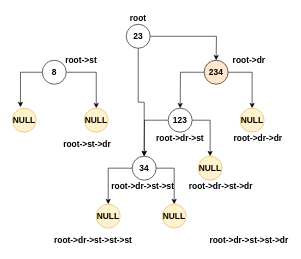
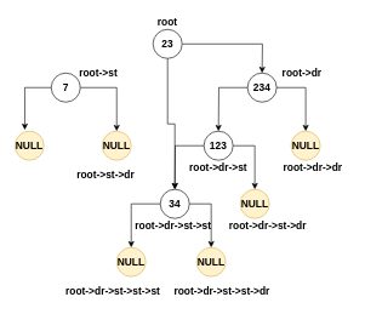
  <mxCell id="0" />
  <mxCell id="1" parent="0" />
  <mxCell id="2" style="edgeStyle=orthogonalEdgeStyle;rounded=0;orthogonalLoop=1;jettySize=auto;html=1;entryX=0.5;entryY=0;entryDx=0;entryDy=0;" edge="1" parent="1" source="4"><mxGeometry relative="1" as="geometry"><mxPoint x="360" y="100" as="targetPoint" /></mxGeometry></mxCell>
  <mxCell id="3" style="edgeStyle=orthogonalEdgeStyle;rounded=0;orthogonalLoop=1;jettySize=auto;html=1;" edge="1" parent="1" source="4" target="20"><mxGeometry relative="1" as="geometry" /></mxCell>
  <mxCell id="4" value="&lt;b&gt;&lt;font style=&quot;font-size: 14px&quot;&gt;23&lt;/font&gt;&lt;/b&gt;" style="ellipse;whiteSpace=wrap;html=1;aspect=fixed;" vertex="1" parent="1"><mxGeometry x="210" y="40" width="40" height="40" as="geometry" /></mxCell>
  <mxCell id="5" style="edgeStyle=orthogonalEdgeStyle;rounded=0;orthogonalLoop=1;jettySize=auto;html=1;entryX=0.5;entryY=0;entryDx=0;entryDy=0;" edge="1" parent="1" source="7"><mxGeometry relative="1" as="geometry"><mxPoint x="300" y="180" as="targetPoint" /></mxGeometry></mxCell>
  <mxCell id="6" style="edgeStyle=orthogonalEdgeStyle;rounded=0;orthogonalLoop=1;jettySize=auto;html=1;entryX=0.5;entryY=0;entryDx=0;entryDy=0;" edge="1" parent="1" source="7" target="8"><mxGeometry relative="1" as="geometry" /></mxCell>
- <mxCell id="7" value="&lt;b&gt;&lt;font style=&quot;font-size: 14px&quot;&gt;234&lt;/font&gt;&lt;/b&gt;" style="ellipse;whiteSpace=wrap;html=1;aspect=fixed;fillColor=#ffe6cc;" vertex="1" parent="1"><mxGeometry x="340" y="100" width="40" height="40" as="geometry" /></mxCell>
+ <mxCell id="7" value="&lt;b&gt;&lt;font style=&quot;font-size: 14px&quot;&gt;234&lt;/font&gt;&lt;/b&gt;" style="ellipse;whiteSpace=wrap;html=1;aspect=fixed;" vertex="1" parent="1"><mxGeometry x="340" y="100" width="40" height="40" as="geometry" /></mxCell>
  <mxCell id="8" value="&lt;b&gt;&lt;font style=&quot;font-size: 14px&quot;&gt;NULL&lt;/font&gt;&lt;/b&gt;" style="ellipse;whiteSpace=wrap;html=1;aspect=fixed;fillColor=#fff2cc;strokeColor=#d6b656;" vertex="1" parent="1"><mxGeometry x="400" y="180" width="40" height="40" as="geometry" /></mxCell>
  <mxCell id="9" style="edgeStyle=orthogonalEdgeStyle;rounded=0;orthogonalLoop=1;jettySize=auto;html=1;entryX=0.5;entryY=0;entryDx=0;entryDy=0;" edge="1" parent="1" source="11"><mxGeometry relative="1" as="geometry"><mxPoint x="240" y="260" as="targetPoint" /></mxGeometry></mxCell>
  <mxCell id="10" style="edgeStyle=orthogonalEdgeStyle;rounded=0;orthogonalLoop=1;jettySize=auto;html=1;entryX=0.5;entryY=0;entryDx=0;entryDy=0;" edge="1" parent="1" source="11" target="12"><mxGeometry relative="1" as="geometry" /></mxCell>
  <mxCell id="11" value="&lt;b&gt;&lt;font style=&quot;font-size: 14px&quot;&gt;123&lt;/font&gt;&lt;/b&gt;" style="ellipse;whiteSpace=wrap;html=1;aspect=fixed;" vertex="1" parent="1"><mxGeometry x="280" y="180" width="40" height="40" as="geometry" /></mxCell>
  <mxCell id="12" value="&lt;b&gt;&lt;font style=&quot;font-size: 14px&quot;&gt;NULL&lt;/font&gt;&lt;/b&gt;" style="ellipse;whiteSpace=wrap;html=1;aspect=fixed;fillColor=#fff2cc;strokeColor=#d6b656;" vertex="1" parent="1"><mxGeometry x="330" y="260" width="40" height="40" as="geometry" /></mxCell>
  <mxCell id="13" style="edgeStyle=orthogonalEdgeStyle;rounded=0;orthogonalLoop=1;jettySize=auto;html=1;entryX=0.34;entryY=-0.045;entryDx=0;entryDy=0;entryPerimeter=0;" edge="1" parent="1" source="15" target="16"><mxGeometry relative="1" as="geometry" /></mxCell>
  <mxCell id="14" style="edgeStyle=orthogonalEdgeStyle;rounded=0;orthogonalLoop=1;jettySize=auto;html=1;entryX=0.5;entryY=0;entryDx=0;entryDy=0;" edge="1" parent="1" source="15" target="17"><mxGeometry relative="1" as="geometry" /></mxCell>
- <mxCell id="15" value="&lt;b&gt;&lt;font style=&quot;font-size: 14px&quot;&gt;8&lt;/font&gt;&lt;/b&gt;" style="ellipse;whiteSpace=wrap;html=1;aspect=fixed;" vertex="1" parent="1"><mxGeometry x="70" y="100" width="40" height="40" as="geometry" /></mxCell>
+ <mxCell id="15" value="&lt;b&gt;&lt;font style=&quot;font-size: 14px&quot;&gt;7&lt;/font&gt;&lt;/b&gt;" style="ellipse;whiteSpace=wrap;html=1;aspect=fixed;" vertex="1" parent="1"><mxGeometry x="70" y="100" width="40" height="40" as="geometry" /></mxCell>
  <mxCell id="16" value="&lt;b&gt;&lt;font style=&quot;font-size: 14px&quot;&gt;NULL&lt;/font&gt;&lt;/b&gt;" style="ellipse;whiteSpace=wrap;html=1;aspect=fixed;fillColor=#fff2cc;strokeColor=#d6b656;" vertex="1" parent="1"><mxGeometry x="20" y="180" width="40" height="40" as="geometry" /></mxCell>
  <mxCell id="17" value="&lt;b&gt;&lt;font style=&quot;font-size: 14px&quot;&gt;NULL&lt;/font&gt;&lt;/b&gt;" style="ellipse;whiteSpace=wrap;html=1;aspect=fixed;fillColor=#fff2cc;strokeColor=#d6b656;" vertex="1" parent="1"><mxGeometry x="140" y="180" width="40" height="40" as="geometry" /></mxCell>
  <mxCell id="18" style="edgeStyle=orthogonalEdgeStyle;rounded=0;orthogonalLoop=1;jettySize=auto;html=1;entryX=0.5;entryY=0;entryDx=0;entryDy=0;" edge="1" parent="1" source="20" target="21"><mxGeometry relative="1" as="geometry" /></mxCell>
  <mxCell id="19" style="edgeStyle=orthogonalEdgeStyle;rounded=0;orthogonalLoop=1;jettySize=auto;html=1;entryX=0.5;entryY=0;entryDx=0;entryDy=0;" edge="1" parent="1" source="20" target="22"><mxGeometry relative="1" as="geometry" /></mxCell>
  <mxCell id="20" value="&lt;b&gt;&lt;font style=&quot;font-size: 14px&quot;&gt;34&lt;/font&gt;&lt;/b&gt;" style="ellipse;whiteSpace=wrap;html=1;aspect=fixed;" vertex="1" parent="1"><mxGeometry x="220" y="260" width="40" height="40" as="geometry" /></mxCell>
  <mxCell id="21" value="&lt;b&gt;&lt;font style=&quot;font-size: 14px&quot;&gt;NULL&lt;/font&gt;&lt;/b&gt;" style="ellipse;whiteSpace=wrap;html=1;aspect=fixed;fillColor=#fff2cc;strokeColor=#d6b656;" vertex="1" parent="1"><mxGeometry x="160" y="340" width="40" height="40" as="geometry" /></mxCell>
  <mxCell id="22" value="&lt;b&gt;&lt;font style=&quot;font-size: 14px&quot;&gt;NULL&lt;/font&gt;&lt;/b&gt;" style="ellipse;whiteSpace=wrap;html=1;aspect=fixed;fillColor=#fff2cc;strokeColor=#d6b656;" vertex="1" parent="1"><mxGeometry x="270" y="340" width="40" height="40" as="geometry" /></mxCell>
  <mxCell id="23" value="&lt;b&gt;&lt;font style=&quot;font-size: 14px&quot;&gt;root&lt;/font&gt;&lt;/b&gt;" style="text;html=1;strokeColor=none;fillColor=none;align=center;verticalAlign=middle;whiteSpace=wrap;rounded=0;" vertex="1" parent="1"><mxGeometry x="210" y="20" width="40" height="20" as="geometry" /></mxCell>
  <mxCell id="24" value="&lt;b&gt;&lt;font style=&quot;font-size: 14px&quot;&gt;root-&amp;gt;st&lt;/font&gt;&lt;/b&gt;" style="text;html=1;strokeColor=none;fillColor=none;align=center;verticalAlign=middle;whiteSpace=wrap;rounded=0;" vertex="1" parent="1"><mxGeometry x="100" y="90" width="70" height="20" as="geometry" /></mxCell>
  <mxCell id="25" value="&lt;b&gt;&lt;font style=&quot;font-size: 14px&quot;&gt;root-&amp;gt;st-&amp;gt;dr&lt;/font&gt;&lt;/b&gt;" style="text;html=1;strokeColor=none;fillColor=none;align=center;verticalAlign=middle;whiteSpace=wrap;rounded=0;" vertex="1" parent="1"><mxGeometry x="95" y="230" width="100" height="20" as="geometry" /></mxCell>
  <mxCell id="26" value="&lt;b&gt;&lt;font style=&quot;font-size: 14px&quot;&gt;root-&amp;gt;dr&lt;/font&gt;&lt;/b&gt;" style="text;html=1;strokeColor=none;fillColor=none;align=center;verticalAlign=middle;whiteSpace=wrap;rounded=0;" vertex="1" parent="1"><mxGeometry x="380" y="90" width="70" height="20" as="geometry" /></mxCell>
  <mxCell id="27" value="&lt;b&gt;&lt;font style=&quot;font-size: 14px&quot;&gt;root-&amp;gt;dr-&amp;gt;dr&lt;/font&gt;&lt;/b&gt;" style="text;html=1;strokeColor=none;fillColor=none;align=center;verticalAlign=middle;whiteSpace=wrap;rounded=0;" vertex="1" parent="1"><mxGeometry x="380" y="220" width="100" height="20" as="geometry" /></mxCell>
  <mxCell id="28" value="&lt;b&gt;&lt;font style=&quot;font-size: 14px&quot;&gt;root-&amp;gt;dr-&amp;gt;st&lt;/font&gt;&lt;/b&gt;" style="text;html=1;strokeColor=none;fillColor=none;align=center;verticalAlign=middle;whiteSpace=wrap;rounded=0;" vertex="1" parent="1"><mxGeometry x="250" y="220" width="100" height="20" as="geometry" /></mxCell>
  <mxCell id="29" value="&lt;b&gt;&lt;font style=&quot;font-size: 14px&quot;&gt;root-&amp;gt;dr-&amp;gt;st-&amp;gt;st&lt;/font&gt;&lt;/b&gt;" style="text;html=1;strokeColor=none;fillColor=none;align=center;verticalAlign=middle;whiteSpace=wrap;rounded=0;" vertex="1" parent="1"><mxGeometry x="173" y="300" width="130" height="20" as="geometry" /></mxCell>
  <mxCell id="30" value="&lt;b&gt;&lt;font style=&quot;font-size: 14px&quot;&gt;root-&amp;gt;dr-&amp;gt;st-&amp;gt;dr&lt;/font&gt;&lt;/b&gt;" style="text;html=1;strokeColor=none;fillColor=none;align=center;verticalAlign=middle;whiteSpace=wrap;rounded=0;" vertex="1" parent="1"><mxGeometry x="303" y="300" width="130" height="20" as="geometry" /></mxCell>
  <mxCell id="31" value="&lt;b&gt;&lt;font style=&quot;font-size: 14px&quot;&gt;root-&amp;gt;dr-&amp;gt;st-&amp;gt;st-&amp;gt;st&lt;/font&gt;&lt;/b&gt;" style="text;html=1;strokeColor=none;fillColor=none;align=center;verticalAlign=middle;whiteSpace=wrap;rounded=0;" vertex="1" parent="1"><mxGeometry x="80" y="390" width="150" height="20" as="geometry" /></mxCell>
- <mxCell id="32" value="&lt;b&gt;&lt;font style=&quot;font-size: 14px&quot;&gt;root-&amp;gt;dr-&amp;gt;st-&amp;gt;st-&amp;gt;dr&lt;/font&gt;&lt;/b&gt;" style="text;html=1;strokeColor=none;fillColor=none;align=center;verticalAlign=middle;whiteSpace=wrap;rounded=0;" vertex="1" parent="1"><mxGeometry x="340" y="390" width="150" height="20" as="geometry" /></mxCell>
+ <mxCell id="32" value="&lt;b&gt;&lt;font style=&quot;font-size: 14px&quot;&gt;root-&amp;gt;dr-&amp;gt;st-&amp;gt;st-&amp;gt;dr&lt;/font&gt;&lt;/b&gt;" style="text;html=1;strokeColor=none;fillColor=none;align=center;verticalAlign=middle;whiteSpace=wrap;rounded=0;" vertex="1" parent="1"><mxGeometry x="230" y="390" width="150" height="20" as="geometry" /></mxCell>
